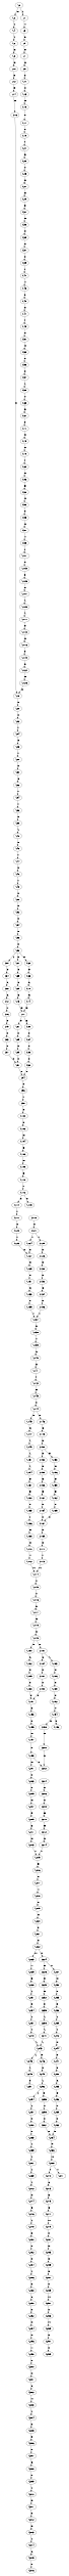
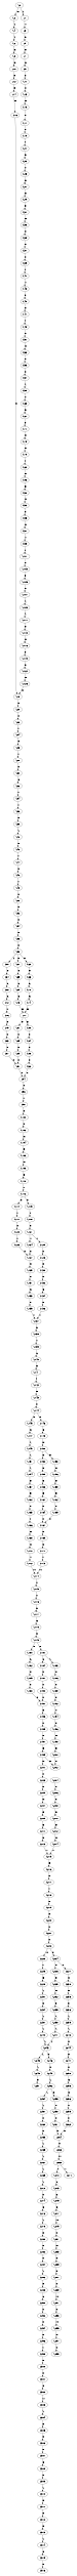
  strict digraph {
    S0
    S1
    S2
    S3
    S4
    S5
    S6
    S7
    S8
    S9
    S10
    S11
    S12
    S13
    S14
    S15
    S16
    S17
    S18
    S19
    S20
    S21
    S22
    S23
    S24
    S25
    S26
    S27
    S28
    S29
    S30
    S31
    S32
    S33
    S34
    S35
    S36
    S37
    S38
    S39
    S40
    S41
    S42
    S43
    S44
    S45
    S46
    S47
    S48
    S49
    S50
    S51
    S52
    S53
    S54
    S55
    S56
    S57
    S58
    S59
    S60
    S61
    S62
    S63
    S64
    S65
    S66
    S67
    S68
    S69
    S70
    S71
    S72
    S73
    S74
    S75
    S76
    S77
    S78
    S79
    S80
    S81
    S82
    S83
    S84
    S85
    S86
    S87
    S88
    S89
    S90
    S91
    S92
    S93
    S94
    S95
    S96
    S97
    S98
    S99
    S100
    S101
    S102
    S103
    S104
    S105
    S106
    S107
    S108
    S109
    S110
    S111
    S112
    S113
    S114
    S115
    S116
    S117
    S118
    S119
    S120
    S121
    S122
    S123
    S124
    S125
    S126
    S127
    S128
    S129
    S130
    S131
    S132
    S133
    S134
    S135
    S136
    S137
    S138
    S139
    S140
    S141
    S142
    S143
    S144
    S145
    S146
    S147
    S148
    S149
    S150
    S151
    S152
    S153
    S154
    S155
    S156
    S157
    S158
    S159
    S160
    S161
    S162
    S163
    S164
    S165
    S166
    S167
    S168
    S169
    S170
    S171
    S172
    S173
    S174
    S175
    S176
    S177
    S178
    S179
    S180
    S181
    S182
    S183
    S184
    S185
    S186
    S187
    S188
    S189
    S190
    S191
    S192
    S193
    S194
    S195
    S196
    S197
    S198
    S199
    S200
    S201
    S202
    S203
    S205
    S204
    S206
    S207
    S208
    S209
    S210
    S211
    S212
    S213
    S214
    S215
    S216
    S217
    S218
    S219
    S220
    S221
    S222
    S223
    S224
    S225
    S226
    S227
    S228
    S229
    S230
    S231
    S232
    S233
    S234
    S235
    S236
    S237
    S238
    S239
    S240
    S241
    S242
    S243
    S244
    S245
    S246
    S247
    S248
    S249
    S250
    S251
    S252
    S253
    S254
    S255
    S256
    S257
    S258
    S259
    S260
    S261
    S262
    S263
    S264
    S265
    S266
    S267
    S268
    S269
    S270
    S271
    S272
    S273
    S274
    S275
    S276
    S277
    S278
    S279
    S280
    S281
    S282
    S283
    S284
    S285
    S286
    S287
    S288
    S289
    S290
    S291
    S292
    S293
    S294
    S295
    S296
    S297
    S298
    S299
    S300
    S301
    S302
    S303
    S304
    S305
    S306
    S307
    S308
    S309
    S310
    S311
    S312
    S313
    S314
    S315
    S316
    S0 -> S1 [label=S]
    S0 -> S2 [label=K]
    S1 -> S3 [label=V]
    S2 -> S4 [label=S]
    S3 -> S5 [label=D]
    S4 -> S6 [label=S]
    S5 -> S7 [label=Q]
    S6 -> S8 [label=R]
    S7 -> S9 [label=K]
    S8 -> S10 [label=R]
    S9 -> S11 [label=L]
    S10 -> S12 [label=P]
    S11 -> S13 [label=L]
    S12 -> S14 [label=R]
    S13 -> S15 [label=M]
    S14 -> S16 [label=H]
    S15 -> S17 [label=T]
    S16 -> S18 [label=N]
    S17 -> S19 [label=L]
    S18 -> S20 [label=L]
    S19 -> S21 [label=I]
    S20 -> S22 [label=L]
    S21 -> S23 [label=E]
    S22 -> S24 [label=I]
    S23 -> S25 [label=Y]
    S24 -> S26 [label=D]
    S25 -> S27 [label=N]
    S26 -> S28 [label=V]
    S27 -> S29 [label=N]
    S28 -> S30 [label=A]
    S29 -> S31 [label=R]
    S30 -> S32 [label=G]
    S31 -> S33 [label=H]
    S32 -> S34 [label=V]
    S33 -> S35 [label=A]
    S34 -> S36 [label=V]
    S35 -> S37 [label=A]
    S36 -> S38 [label=E]
    S37 -> S39 [label=L]
    S38 -> S40 [label=S]
    S39 -> S41 [label=I]
    S40 -> S42 [label=D]
    S41 -> S43 [label=V]
    S42 -> S44 [label=I]
    S43 -> S45 [label=P]
    S44 -> S46 [label=A]
    S45 -> S47 [label=A]
    S46 -> S48 [label=V]
    S47 -> S49 [label=I]
    S48 -> S50 [label=L]
    S49 -> S51 [label=D]
    S50 -> S52 [label=L]
    S51 -> S53 [label=M]
    S52 -> S54 [label=A]
    S53 -> S55 [label=T]
    S54 -> S56 [label=D]
    S55 -> S57 [label=T]
    S56 -> S58 [label=T]
    S57 -> S59 [label=S]
    S58 -> S60 [label=S]
    S58 -> S61 [label=T]
    S58 -> S62 [label=A]
    S59 -> S63 [label=Y]
    S60 -> S64 [label=Q]
    S61 -> S65 [label=Q]
    S62 -> S66 [label=Q]
    S63 -> S67 [label=E]
    S64 -> S68 [label=C]
    S65 -> S69 [label=C]
    S66 -> S70 [label=C]
    S67 -> S71 [label=P]
    S68 -> S72 [label=G]
    S69 -> S73 [label=G]
    S70 -> S74 [label=G]
    S71 -> S75 [label=N]
    S72 -> S76 [label=Y]
    S73 -> S77 [label=H]
    S74 -> S77 [label=H]
    S75 -> S78 [label=Q]
    S76 -> S79 [label=D]
    S77 -> S80 [label=E]
    S77 -> S81 [label=D]
    S78 -> S82 [label=I]
    S79 -> S83 [label=L]
    S80 -> S84 [label=L]
    S81 -> S85 [label=L]
    S82 -> S86 [label=Q]
    S83 -> S87 [label=L]
    S84 -> S88 [label=L]
    S85 -> S89 [label=L]
    S86 -> S90 [label=E]
    S87 -> S91 [label=L]
    S88 -> S92 [label=L]
    S89 -> S91 [label=L]
    S90 -> S93 [label=M]
    S91 -> S94 [label=Q]
    S92 -> S94 [label=Q]
    S93 -> S95 [label=L]
    S94 -> S96 [label=L]
    S95 -> S97 [label=K]
    S96 -> S98 [label=I]
    S97 -> S99 [label=V]
    S98 -> S100 [label=D]
    S99 -> S101 [label=I]
    S100 -> S102 [label=L]
    S101 -> S103 [label=T]
    S102 -> S104 [label=N]
    S103 -> S105 [label=P]
    S104 -> S106 [label=E]
    S105 -> S107 [label=R]
    S106 -> S108 [label=N]
    S107 -> S109 [label=S]
    S108 -> S110 [label=E]
    S109 -> S111 [label=S]
    S110 -> S112 [label=I]
    S111 -> S113 [label=R]
    S112 -> S114 [label=T]
    S112 -> S115 [label=A]
    S113 -> S116 [label=K]
    S114 -> S117 [label=I]
+   S115 -> S118 [label=I]
    S116 -> S119 [label=P]
    S117 -> S120 [label=T]
    S118 -> S121 [label=T]
    S119 -> S122 [label=R]
    S120 -> S123 [label=V]
    S121 -> S124 [label=V]
    S121 -> S125 [label=I]
    S122 -> S126 [label=H]
    S123 -> S127 [label=A]
    S124 -> S127 [label=A]
    S125 -> S128 [label=A]
    S126 -> S18 [label=N]
    S127 -> S129 [label=N]
    S128 -> S130 [label=D]
    S129 -> S131 [label=R]
    S130 -> S132 [label=R]
    S131 -> S133 [label=G]
    S132 -> S134 [label=G]
    S133 -> S135 [label=L]
    S134 -> S136 [label=D]
    S135 -> S137 [label=V]
    S136 -> S137 [label=V]
    S137 -> S138 [label=D]
    S138 -> S139 [label=V]
    S139 -> S140 [label=C]
    S140 -> S141 [label=N]
    S141 -> S142 [label=I]
    S142 -> S143 [label=N]
    S143 -> S144 [label=L]
    S144 -> S145 [label=D]
    S144 -> S146 [label=E]
    S145 -> S147 [label=G]
    S146 -> S148 [label=G]
    S147 -> S149 [label=S]
    S148 -> S150 [label=N]
    S149 -> S151 [label=S]
    S150 -> S152 [label=K]
    S150 -> S153 [label=R]
    S151 -> S154 [label=S]
    S152 -> S155 [label=K]
    S153 -> S156 [label=N]
    S154 -> S157 [label=E]
    S155 -> S158 [label=E]
    S156 -> S159 [label=E]
    S157 -> S160 [label=E]
    S158 -> S161 [label=E]
    S159 -> S162 [label=E]
    S160 -> S163 [label=L]
    S161 -> S164 [label=L]
    S162 -> S165 [label=L]
    S163 -> S166 [label=I]
    S164 -> S167 [label=L]
    S165 -> S167 [label=L]
    S166 -> S168 [label=K]
    S167 -> S169 [label=K]
    S168 -> S170 [label=K]
    S169 -> S171 [label=K]
    S170 -> S172 [label=V]
    S171 -> S173 [label=V]
    S172 -> S174 [label=M]
    S173 -> S174 [label=M]
    S174 -> S175 [label=Y]
    S175 -> S176 [label=Y]
    S176 -> S177 [label=D]
    S177 -> S178 [label=G]
    S178 -> S179 [label=K]
    S179 -> S180 [label=D]
    S179 -> S181 [label=E]
    S180 -> S182 [label=C]
    S181 -> S183 [label=S]
    S181 -> S184 [label=C]
    S182 -> S185 [label=A]
    S183 -> S186 [label=A]
    S184 -> S187 [label=A]
    S185 -> S188 [label=L]
    S186 -> S189 [label=L]
    S187 -> S190 [label=L]
    S188 -> S191 [label=L]
    S189 -> S192 [label=L]
    S190 -> S191 [label=L]
    S191 -> S193 [label=F]
    S192 -> S194 [label=Y]
    S193 -> S195 [label=L]
    S194 -> S196 [label=L]
    S195 -> S197 [label=K]
-   S194 -> S198 [label=K]
+   S196 -> S198 [label=K]
    S197 -> S199 [label=E]
    S198 -> S200 [label=E]
    S199 -> S201 [label=N]
    S199 -> S202 [label=D]
    S200 -> S202 [label=D]
    S201 -> S203 [label=L]
    S203 -> S205 [label=T]
    S205 -> S207 [label=N]
    S204 -> S206 [label=T]
    S206 -> S208 [label=T]
    S207 -> S209 [label=E]
    S208 -> S210 [label=E]
    S209 -> S211 [label=E]
    S210 -> S212 [label=E]
    S211 -> S213 [label=K]
    S212 -> S214 [label=K]
    S213 -> S215 [label=V]
    S214 -> S215 [label=V]
    S215 -> S216 [label=E]
    S216 -> S217 [label=R]
    S217 -> S218 [label=V]
    S218 -> S219 [label=D]
    S219 -> S220 [label=K]
    S220 -> S221 [label=L]
    S221 -> S222 [label=A]
    S222 -> S223 [label=M]
    S222 -> S224 [label=L]
    S223 -> S225 [label=V]
    S224 -> S226 [label=F]
    S224 -> S227 [label=Y]
    S225 -> S228 [label=E]
    S226 -> S229 [label=R]
    S227 -> S230 [label=K]
    S228 -> S231 [label=S]
    S229 -> S232 [label=N]
    S230 -> S233 [label=D]
    S231 -> S234 [label=P]
    S232 -> S235 [label=P]
    S233 -> S236 [label=P]
    S234 -> S237 [label=S]
    S235 -> S238 [label=S]
    S236 -> S239 [label=S]
    S237 -> S240 [label=S]
    S238 -> S241 [label=S]
    S239 -> S242 [label=S]
    S240 -> S243 [label=S]
    S241 -> S243 [label=S]
    S242 -> S244 [label=A]
    S243 -> S245 [label=S]
    S243 -> S246 [label=D]
    S244 -> S247 [label=D]
    S245 -> S248 [label=S]
    S246 -> S249 [label=T]
    S247 -> S250 [label=T]
    S248 -> S251 [label=P]
    S249 -> S252 [label=S]
    S250 -> S253 [label=G]
    S252 -> S254 [label=S]
    S252 -> S255 [label=Q]
    S253 -> S256 [label=Q]
    S254 -> S257 [label=S]
    S255 -> S258 [label=Y]
    S256 -> S259 [label=Y]
    S257 -> S260 [label=L]
    S258 -> S261 [label=L]
    S259 -> S262 [label=L]
    S260 -> S263 [label=L]
    S261 -> S264 [label=A]
    S262 -> S264 [label=A]
    S263 -> S265 [label=S]
    S264 -> S266 [label=A]
    S265 -> S267 [label=S]
    S266 -> S268 [label=M]
    S267 -> S269 [label=S]
    S268 -> S270 [label=I]
    S268 -> S271 [label=V]
    S269 -> S272 [label=S]
    S270 -> S273 [label=C]
    S272 -> S274 [label=A]
    S273 -> S275 [label=F]
    S274 -> S276 [label=G]
    S275 -> S277 [label=G]
    S276 -> S278 [label=S]
    S277 -> S279 [label=M]
    S278 -> S280 [label=P]
    S279 -> S281 [label=L]
    S280 -> S282 [label=D]
    S281 -> S283 [label=N]
    S282 -> S284 [label=T]
    S283 -> S285 [label=D]
    S284 -> S286 [label=S]
    S285 -> S287 [label=P]
    S286 -> S288 [label=P]
    S287 -> S289 [label=L]
    S288 -> S290 [label=C]
    S289 -> S291 [label=M]
    S290 -> S292 [label=L]
    S291 -> S293 [label=L]
    S292 -> S294 [label=A]
    S293 -> S295 [label=M]
    S294 -> S296 [label=A]
    S295 -> S297 [label=R]
    S296 -> S298 [label=V]
    S297 -> S299 [label=L]
    S298 -> S300 [label=T]
    S300 -> S301 [label=A]
    S301 -> S302 [label=G]
    S302 -> S303 [label=W]
    S303 -> S304 [label=S]
    S304 -> S305 [label=P]
    S305 -> S306 [label=P]
    S306 -> S307 [label=L]
    S307 -> S308 [label=G]
    S308 -> S309 [label=P]
    S309 -> S310 [label=S]
    S310 -> S311 [label=R]
    S311 -> S312 [label=P]
    S312 -> S313 [label=R]
    S313 -> S314 [label=S]
    S314 -> S315 [label=G]
    S315 -> S316 [label=P]
  }
